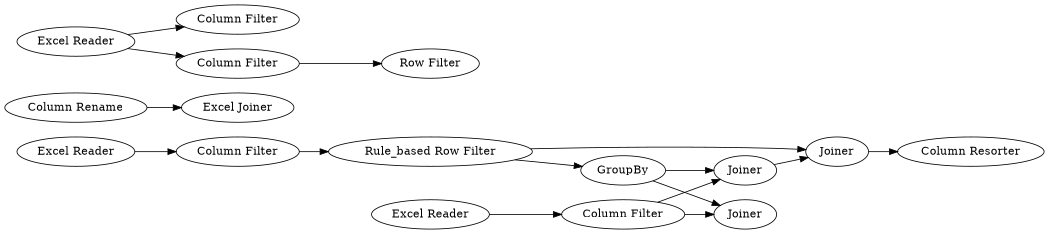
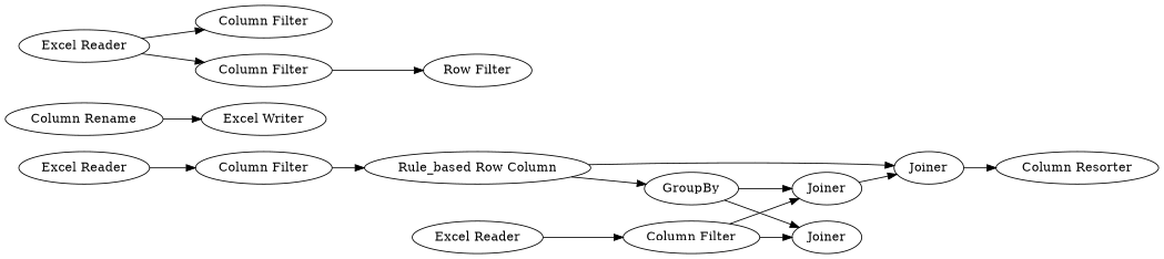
  digraph {
    rankdir=LR
    n1 [label=Joiner]
    n2 [label="Column Resorter"]
    n3 [label="Column Rename"]
-   n4 [label="Excel Joiner"]
-   n5 [label="Rule_based Row Filter"]
+   n4 [label="Excel Writer"]
+   n5 [label="Rule_based Row Column"]
    n6 [label=GroupBy]
    n7 [label=Joiner]
    n8 [label=Joiner]
    n9 [label="Column Filter"]
    n10 [label="Excel Reader"]
    n11 [label="Column Filter"]
    n12 [label="Column Filter"]
    n13 [label="Row Filter"]
    n14 [label="Excel Reader"]
    n15 [label="Excel Reader"]
    n16 [label="Column Filter"]
    n1 -> n2
    n3 -> n4
    n5 -> n1
    n5 -> n6
    n6 -> n7
    n6 -> n8
    n7 -> n1
    n9 -> n7
    n9 -> n8
    n10 -> n11
    n10 -> n12
    n12 -> n13
    n14 -> n9
    n15 -> n16
    n16 -> n5
  }
